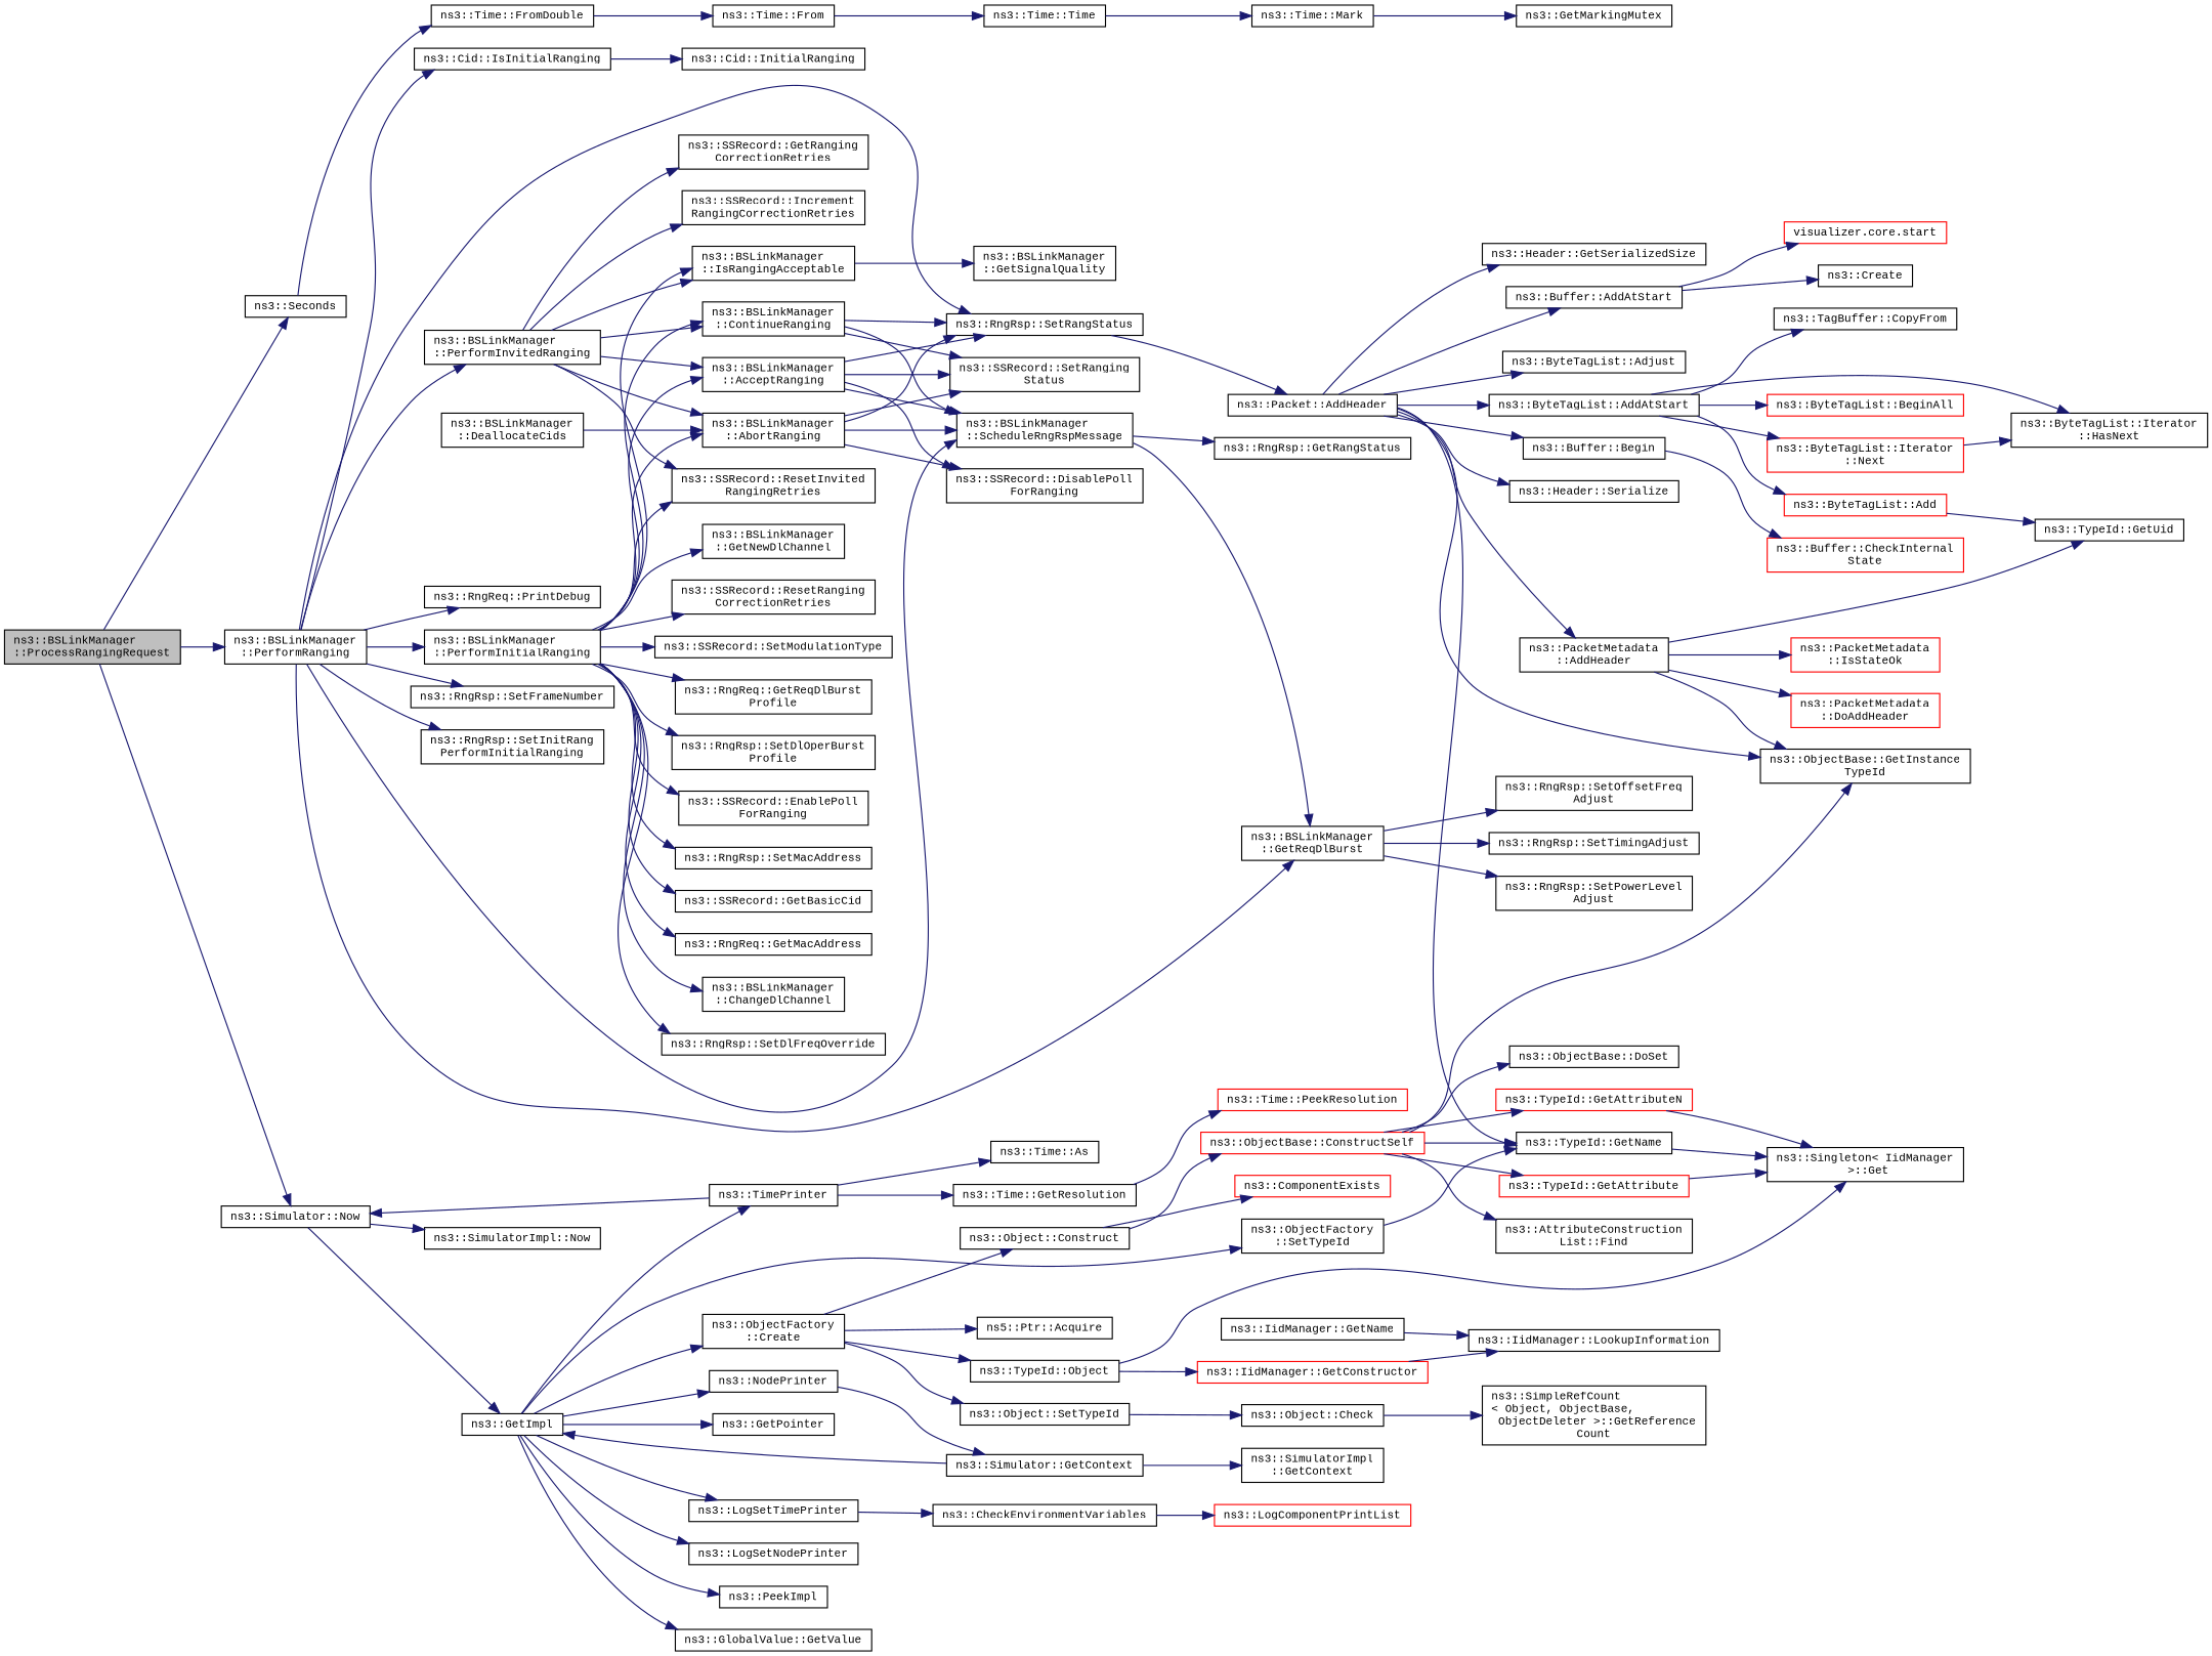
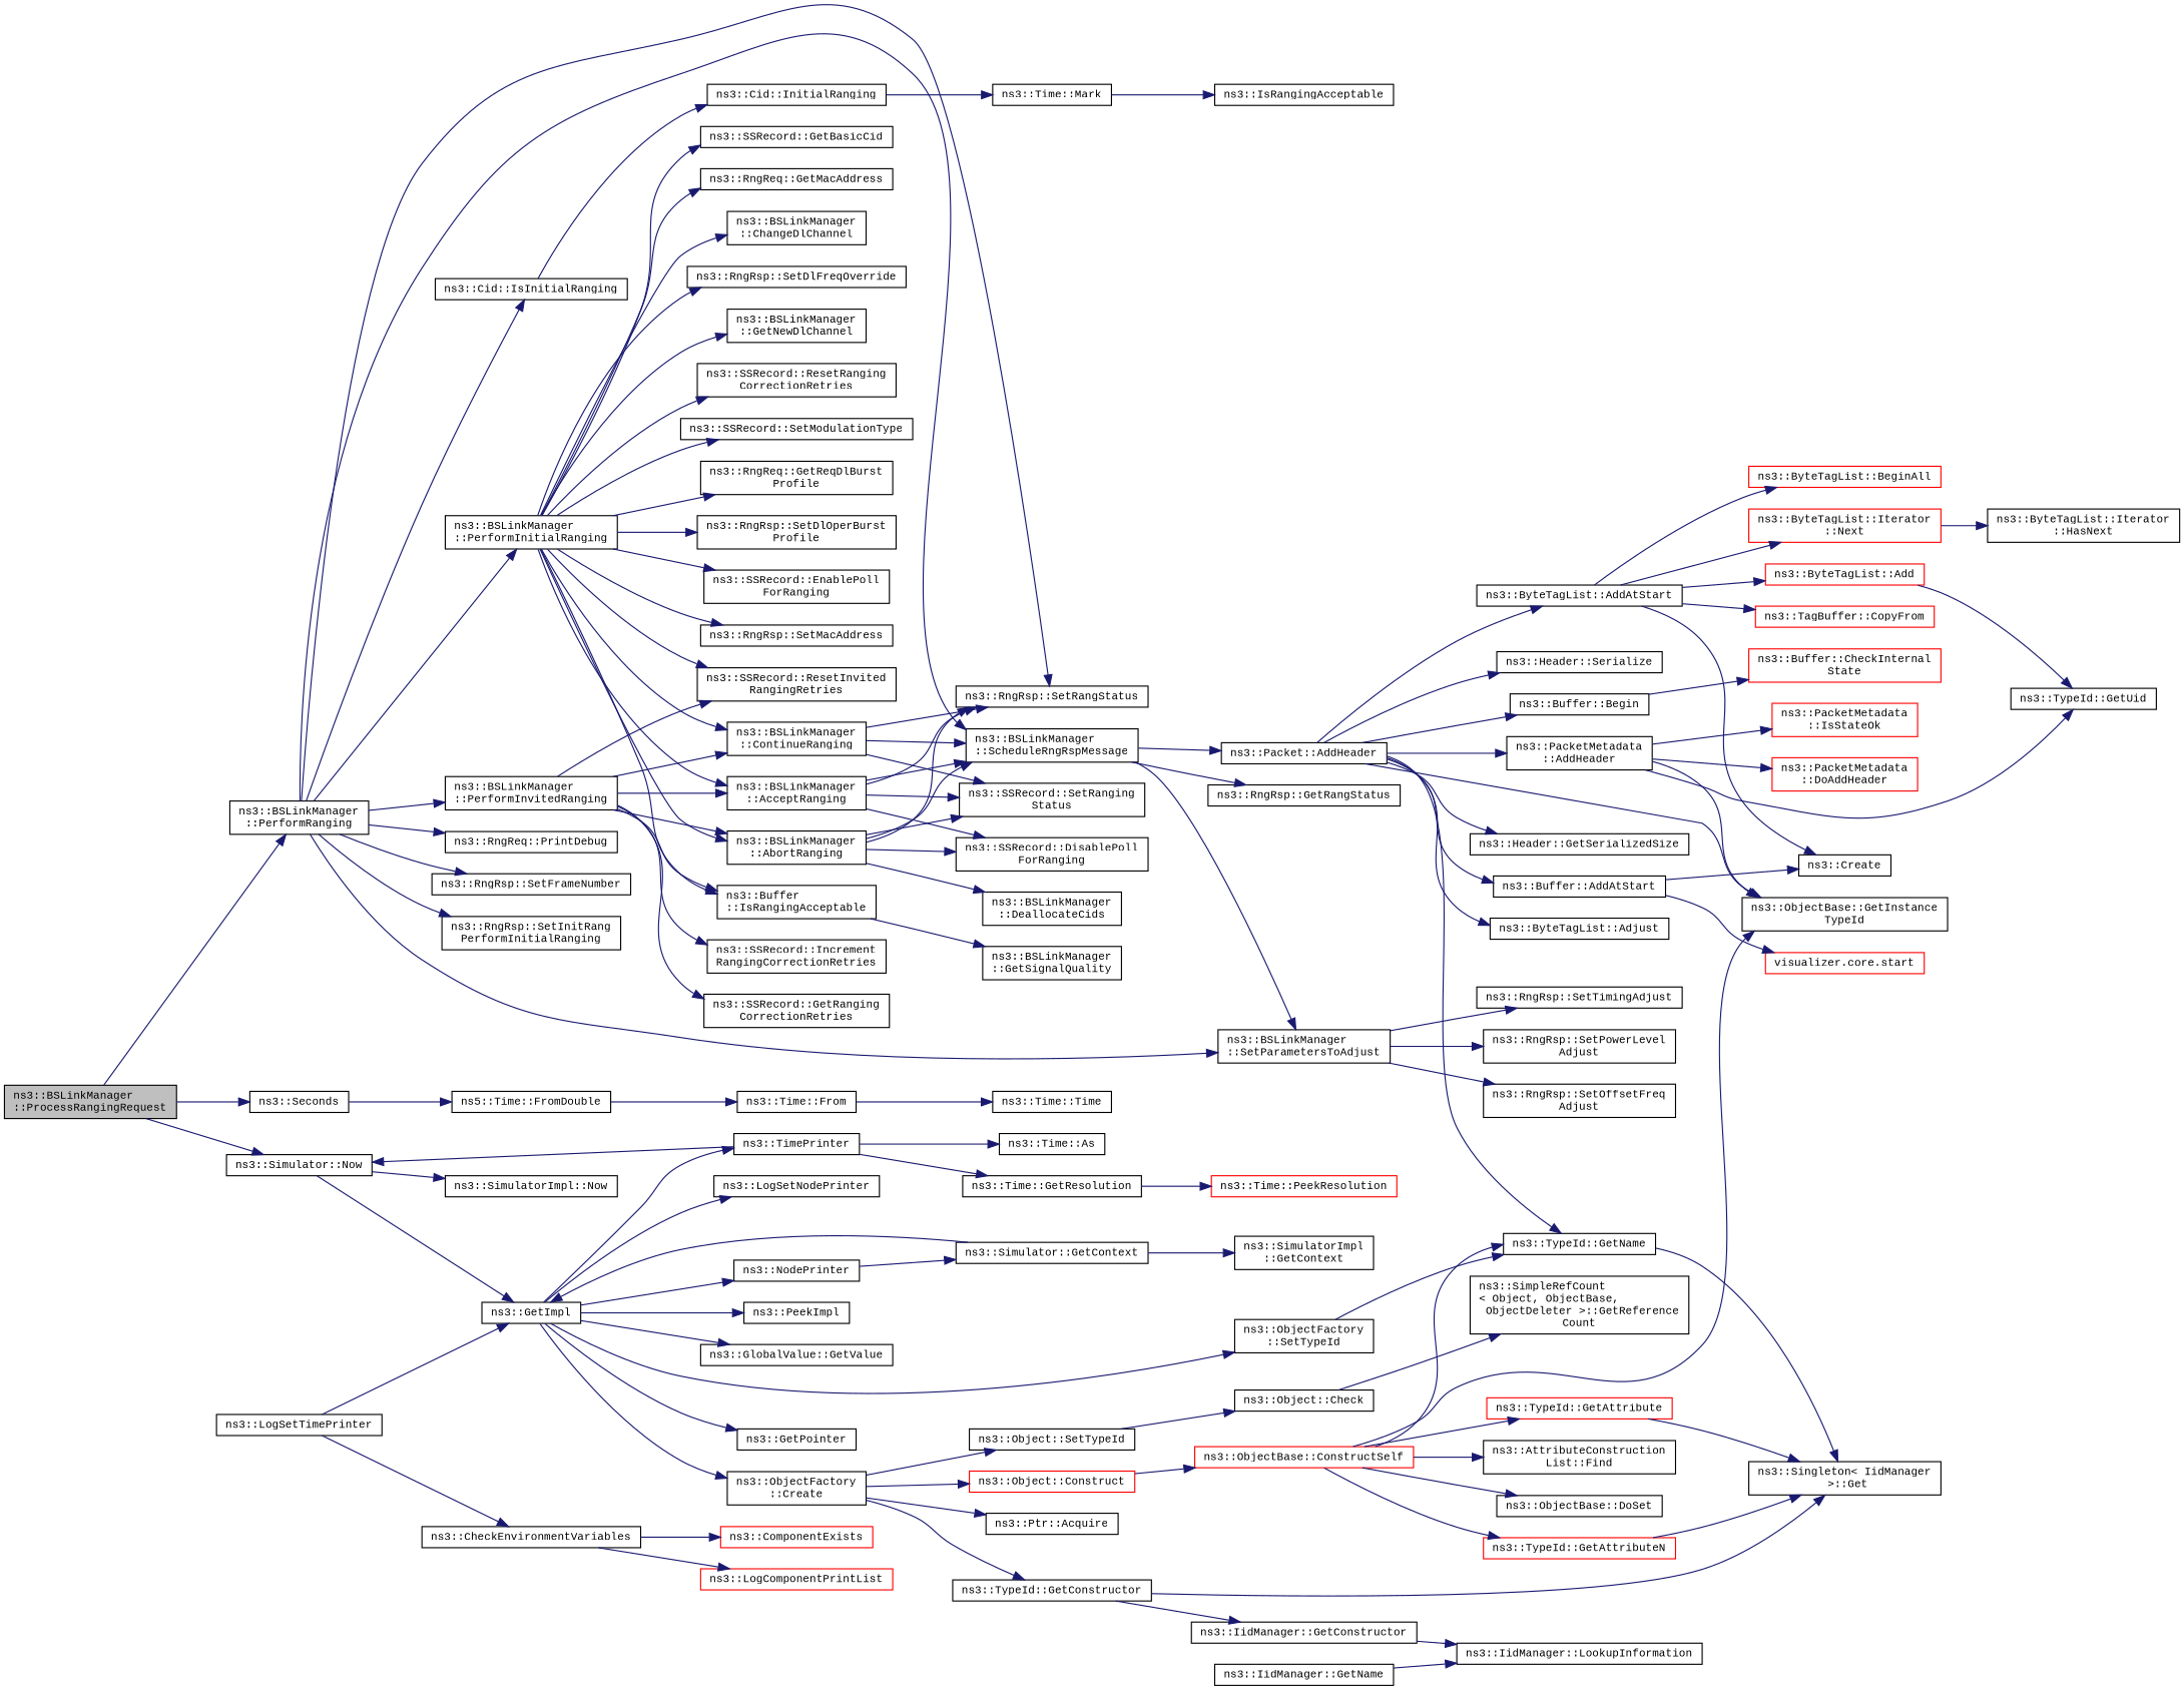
  digraph {
    fontname="Liberation Mono"
    rankdir=LR
    node [color=black fillcolor=white fontname="Liberation Mono" fontsize=10 shape=record style=filled]
    edge [color=midnightblue fontname="Liberation Mono" fontsize=10 labelfontname=Helvetica labelfontsize=10 style=solid]
    n1 [fillcolor=grey75 fontcolor=black height=0.2 label="ns3::BSLinkManager\l::ProcessRangingRequest" width=0.4]
    n2 [height=0.2 label="ns3::Seconds" width=0.4]
    n3 [height=0.2 label="ns3::Simulator::Now" width=0.4]
    n4 [height=0.2 label="ns3::BSLinkManager\l::PerformRanging" width=0.4]
-   n5 [height=0.2 label="ns3::Time::FromDouble" width=0.4]
+   n5 [height=0.2 label="ns5::Time::FromDouble" width=0.4]
    n6 [height=0.2 label="ns3::GetImpl" width=0.4]
    n7 [height=0.2 label="ns3::SimulatorImpl::Now" width=0.4]
    n8 [height=0.2 label="ns3::RngReq::PrintDebug" width=0.4]
    n9 [height=0.2 label="ns3::RngRsp::SetFrameNumber" width=0.4]
    n10 [height=0.2 label="ns3::RngRsp::SetInitRang\lPerformInitialRanging" width=0.4]
-   n11 [height=0.2 label="ns3::BSLinkManager\l::GetReqDlBurst" width=0.4]
+   n11 [height=0.2 label="ns3::BSLinkManager\l::SetParametersToAdjust" width=0.4]
    n12 [height=0.2 label="ns3::RngRsp::SetRangStatus" width=0.4]
    n13 [height=0.2 label="ns3::BSLinkManager\l::ScheduleRngRspMessage" width=0.4]
    n14 [height=0.2 label="ns3::Cid::IsInitialRanging" width=0.4]
    n15 [height=0.2 label="ns3::BSLinkManager\l::PerformInitialRanging" width=0.4]
    n16 [height=0.2 label="ns3::BSLinkManager\l::PerformInvitedRanging" width=0.4]
    n17 [height=0.2 label="ns3::Time::From" width=0.4]
    n18 [height=0.2 label="ns3::Time::Time" width=0.4]
    n19 [height=0.2 label="ns3::Time::Mark" width=0.4]
-   n20 [height=0.2 label="ns3::GetMarkingMutex" width=0.4]
+   n20 [height=0.2 label="ns3::IsRangingAcceptable" width=0.4]
    n21 [height=0.2 label="ns3::PeekImpl" width=0.4]
    n22 [height=0.2 label="ns3::GlobalValue::GetValue" width=0.4]
    n23 [height=0.2 label="ns3::ObjectFactory\l::SetTypeId" width=0.4]
    n24 [height=0.2 label="ns3::GetPointer" width=0.4]
    n25 [height=0.2 label="ns3::ObjectFactory\l::Create" width=0.4]
    n26 [height=0.2 label="ns3::LogSetTimePrinter" width=0.4]
    n27 [height=0.2 label="ns3::TimePrinter" width=0.4]
    n28 [height=0.2 label="ns3::LogSetNodePrinter" width=0.4]
    n29 [height=0.2 label="ns3::NodePrinter" width=0.4]
    n30 [height=0.2 label="ns3::TypeId::GetName" width=0.4]
-   n31 [height=0.2 label="ns5::Ptr::Acquire" width=0.4]
-   n32 [height=0.2 label="ns3::TypeId::Object" width=0.4]
+   n31 [height=0.2 label="ns3::Ptr::Acquire" width=0.4]
+   n32 [height=0.2 label="ns3::TypeId::GetConstructor" width=0.4]
    n33 [height=0.2 label="ns3::Object::SetTypeId" width=0.4]
-   n34 [height=0.2 label="ns3::Object::Construct" width=0.4]
+   n34 [color=red height=0.2 label="ns3::Object::Construct" width=0.4]
    n35 [height=0.2 label="ns3::CheckEnvironmentVariables" width=0.4]
    n36 [height=0.2 label="ns3::Time::GetResolution" width=0.4]
    n37 [height=0.2 label="ns3::Time::As" width=0.4]
    n38 [height=0.2 label="ns3::Simulator::GetContext" width=0.4]
    n39 [height=0.2 label="ns3::Singleton\< IidManager\l \>::Get" width=0.4]
    n40 [height=0.2 label="ns3::IidManager::GetName" width=0.4]
    n41 [height=0.2 label="ns3::IidManager::LookupInformation" width=0.4]
-   n42 [color=red height=0.2 label="ns3::IidManager::GetConstructor" width=0.4]
+   n42 [height=0.2 label="ns3::IidManager::GetConstructor" width=0.4]
    n43 [height=0.2 label="ns3::Object::Check" width=0.4]
    n44 [color=red height=0.2 label="ns3::ObjectBase::ConstructSelf" width=0.4]
    n45 [height=0.2 label="ns3::SimpleRefCount\l\< Object, ObjectBase,\l ObjectDeleter \>::GetReference\lCount" width=0.4]
    n46 [height=0.2 label="ns3::ObjectBase::GetInstance\lTypeId" width=0.4]
    n47 [color=red height=0.2 label="ns3::TypeId::GetAttributeN" width=0.4]
    n48 [color=red height=0.2 label="ns3::TypeId::GetAttribute" width=0.4]
    n49 [height=0.2 label="ns3::AttributeConstruction\lList::Find" width=0.4]
    n50 [height=0.2 label="ns3::ObjectBase::DoSet" width=0.4]
    n51 [color=red height=0.2 label="ns3::ComponentExists" width=0.4]
    n52 [color=red height=0.2 label="ns3::LogComponentPrintList" width=0.4]
    n53 [color=red height=0.2 label="ns3::Time::PeekResolution" width=0.4]
    n54 [height=0.2 label="ns3::SimulatorImpl\l::GetContext" width=0.4]
    n55 [height=0.2 label="ns3::RngRsp::SetTimingAdjust" width=0.4]
    n56 [height=0.2 label="ns3::RngRsp::SetPowerLevel\lAdjust" width=0.4]
    n57 [height=0.2 label="ns3::RngRsp::SetOffsetFreq\lAdjust" width=0.4]
    n58 [height=0.2 label="ns3::RngRsp::GetRangStatus" width=0.4]
    n59 [height=0.2 label="ns3::Packet::AddHeader" width=0.4]
    n60 [height=0.2 label="ns3::Cid::InitialRanging" width=0.4]
    n61 [height=0.2 label="ns3::RngReq::GetMacAddress" width=0.4]
    n62 [height=0.2 label="ns3::BSLinkManager\l::ChangeDlChannel" width=0.4]
    n63 [height=0.2 label="ns3::RngRsp::SetDlFreqOverride" width=0.4]
    n64 [height=0.2 label="ns3::BSLinkManager\l::GetNewDlChannel" width=0.4]
    n65 [height=0.2 label="ns3::BSLinkManager\l::AbortRanging" width=0.4]
    n66 [height=0.2 label="ns3::SSRecord::ResetRanging\lCorrectionRetries" width=0.4]
    n67 [height=0.2 label="ns3::SSRecord::ResetInvited\lRangingRetries" width=0.4]
    n68 [height=0.2 label="ns3::SSRecord::SetModulationType" width=0.4]
    n69 [height=0.2 label="ns3::RngReq::GetReqDlBurst\lProfile" width=0.4]
    n70 [height=0.2 label="ns3::RngRsp::SetDlOperBurst\lProfile" width=0.4]
    n71 [height=0.2 label="ns3::SSRecord::EnablePoll\lForRanging" width=0.4]
    n72 [height=0.2 label="ns3::RngRsp::SetMacAddress" width=0.4]
    n73 [height=0.2 label="ns3::SSRecord::GetBasicCid" width=0.4]
-   n74 [height=0.2 label="ns3::BSLinkManager\l::IsRangingAcceptable" width=0.4]
+   n74 [height=0.2 label="ns3::Buffer\l::IsRangingAcceptable" width=0.4]
    n75 [height=0.2 label="ns3::BSLinkManager\l::AcceptRanging" width=0.4]
    n76 [height=0.2 label="ns3::BSLinkManager\l::ContinueRanging" width=0.4]
    n77 [height=0.2 label="ns3::SSRecord::Increment\lRangingCorrectionRetries" width=0.4]
    n78 [height=0.2 label="ns3::SSRecord::GetRanging\lCorrectionRetries" width=0.4]
    n79 [height=0.2 label="ns3::Header::GetSerializedSize" width=0.4]
    n80 [height=0.2 label="ns3::Buffer::AddAtStart" width=0.4]
    n81 [height=0.2 label="ns3::ByteTagList::Adjust" width=0.4]
    n82 [height=0.2 label="ns3::ByteTagList::AddAtStart" width=0.4]
    n83 [height=0.2 label="ns3::Header::Serialize" width=0.4]
    n84 [height=0.2 label="ns3::Buffer::Begin" width=0.4]
    n85 [height=0.2 label="ns3::PacketMetadata\l::AddHeader" width=0.4]
    n86 [color=red height=0.2 label="visualizer.core.start" width=0.4]
    n87 [height=0.2 label="ns3::Create" width=0.4]
    n88 [color=red height=0.2 label="ns3::ByteTagList::BeginAll" width=0.4]
    n89 [height=0.2 label="ns3::ByteTagList::Iterator\l::HasNext" width=0.4]
    n90 [color=red height=0.2 label="ns3::ByteTagList::Iterator\l::Next" width=0.4]
    n91 [color=red height=0.2 label="ns3::ByteTagList::Add" width=0.4]
-   n92 [height=0.2 label="ns3::TagBuffer::CopyFrom" width=0.4]
+   n92 [color=red height=0.2 label="ns3::TagBuffer::CopyFrom" width=0.4]
    n93 [color=red height=0.2 label="ns3::Buffer::CheckInternal\lState" width=0.4]
    n94 [height=0.2 label="ns3::TypeId::GetUid" width=0.4]
    n95 [color=red height=0.2 label="ns3::PacketMetadata\l::IsStateOk" width=0.4]
    n96 [color=red height=0.2 label="ns3::PacketMetadata\l::DoAddHeader" width=0.4]
    n97 [height=0.2 label="ns3::SSRecord::SetRanging\lStatus" width=0.4]
    n98 [height=0.2 label="ns3::SSRecord::DisablePoll\lForRanging" width=0.4]
    n99 [height=0.2 label="ns3::BSLinkManager\l::DeallocateCids" width=0.4]
    n100 [height=0.2 label="ns3::BSLinkManager\l::GetSignalQuality" width=0.4]
    n1 -> n2
    n1 -> n3
    n1 -> n4
    n2 -> n5
    n3 -> n6
    n3 -> n7
    n4 -> n8
    n4 -> n9
    n4 -> n10
    n4 -> n11
    n4 -> n12
    n4 -> n13
    n4 -> n14
    n4 -> n15
    n4 -> n16
    n5 -> n17
    n6 -> n21
    n6 -> n22
    n6 -> n23
    n6 -> n24
    n6 -> n25
-   n6 -> n26
+   n26 -> n6
    n6 -> n27
    n6 -> n28
    n6 -> n29
    n11 -> n55
    n11 -> n56
    n11 -> n57
    n13 -> n11
    n13 -> n58
-   n12 -> n59
+   n13 -> n59
    n14 -> n60
    n15 -> n61
    n15 -> n62
    n15 -> n63
    n15 -> n64
    n15 -> n65
    n15 -> n66
    n15 -> n67
    n15 -> n68
    n15 -> n69
    n15 -> n70
    n15 -> n71
    n15 -> n72
    n15 -> n73
    n15 -> n74
    n15 -> n75
    n15 -> n76
    n16 -> n65
    n16 -> n67
    n16 -> n74
    n16 -> n75
    n16 -> n76
    n16 -> n77
    n16 -> n78
    n17 -> n18
-   n18 -> n19
+   n60 -> n19
    n19 -> n20
    n23 -> n30
    n25 -> n31
    n25 -> n32
    n25 -> n33
    n25 -> n34
    n26 -> n35
    n27 -> n3
    n27 -> n36
    n27 -> n37
    n29 -> n38
    n30 -> n39
    n32 -> n39
    n32 -> n42
    n33 -> n43
    n34 -> n44
-   n34 -> n51
+   n35 -> n51
    n35 -> n52
    n36 -> n53
    n38 -> n6
    n38 -> n54
    n40 -> n41
    n42 -> n41
    n43 -> n45
    n44 -> n30
    n44 -> n46
    n44 -> n47
    n44 -> n48
    n44 -> n49
    n44 -> n50
    n47 -> n39
    n48 -> n39
    n59 -> n30
    n59 -> n46
    n59 -> n79
    n59 -> n80
    n59 -> n81
    n59 -> n82
    n59 -> n83
    n59 -> n84
    n59 -> n85
    n65 -> n12
    n65 -> n13
    n65 -> n97
    n65 -> n98
-   n99 -> n65
+   n65 -> n99
    n74 -> n100
    n75 -> n12
    n75 -> n13
    n75 -> n97
    n75 -> n98
    n76 -> n12
    n76 -> n13
    n76 -> n97
    n80 -> n86
    n80 -> n87
    n82 -> n88
-   n82 -> n89
+   n82 -> n87
    n82 -> n90
    n82 -> n91
    n82 -> n92
    n84 -> n93
    n85 -> n46
    n85 -> n94
    n85 -> n95
    n85 -> n96
    n90 -> n89
    n91 -> n94
  }
